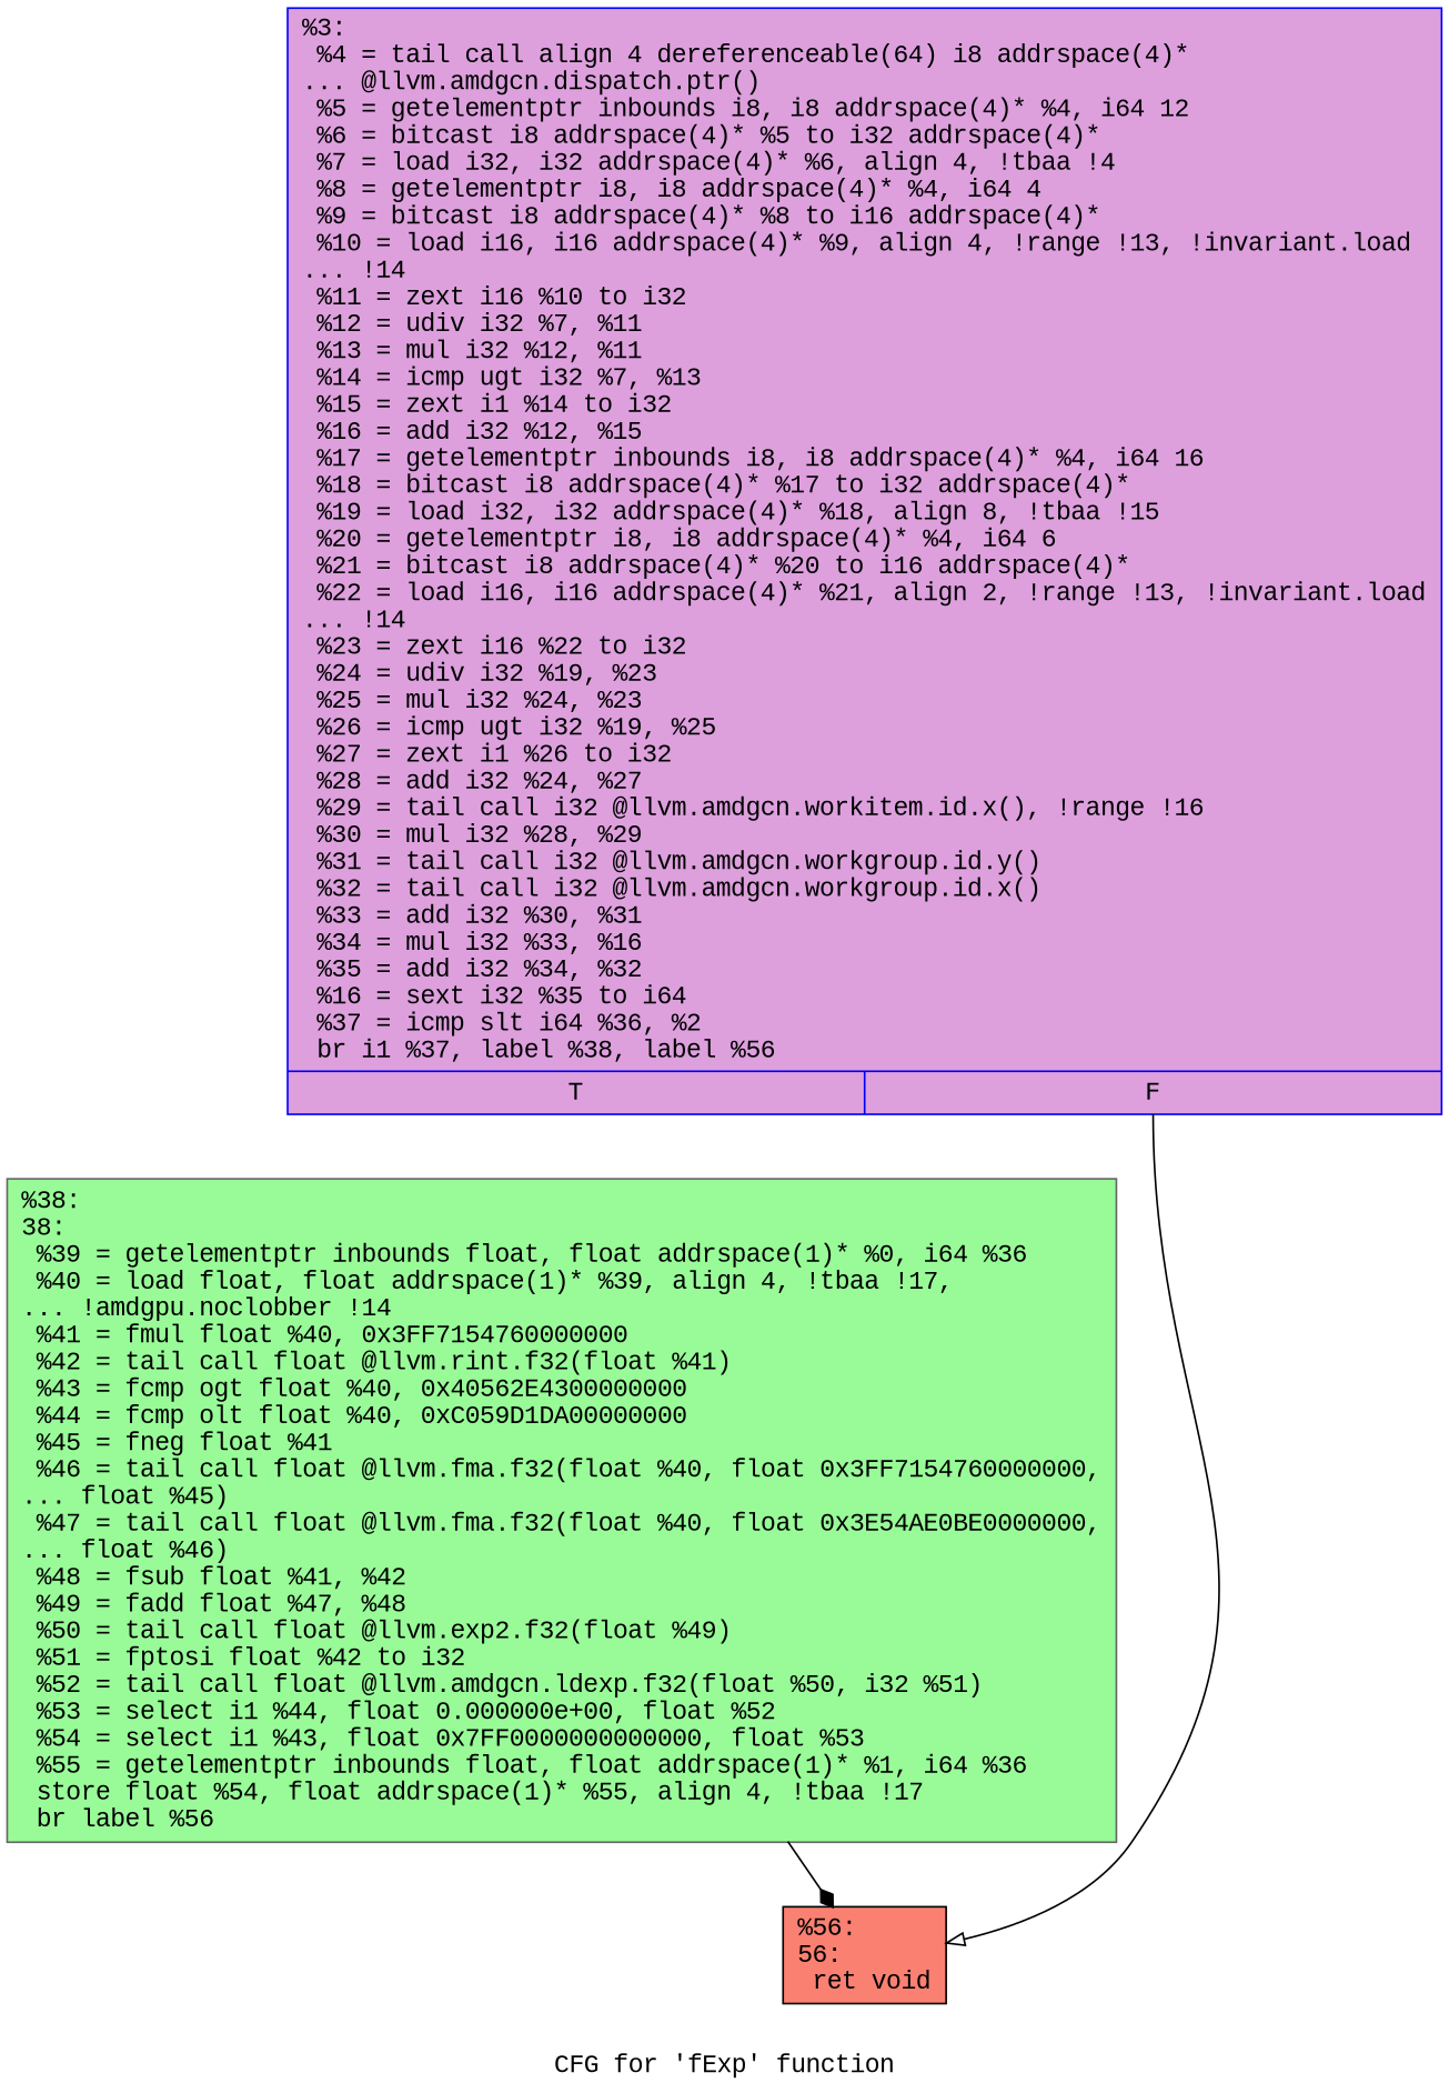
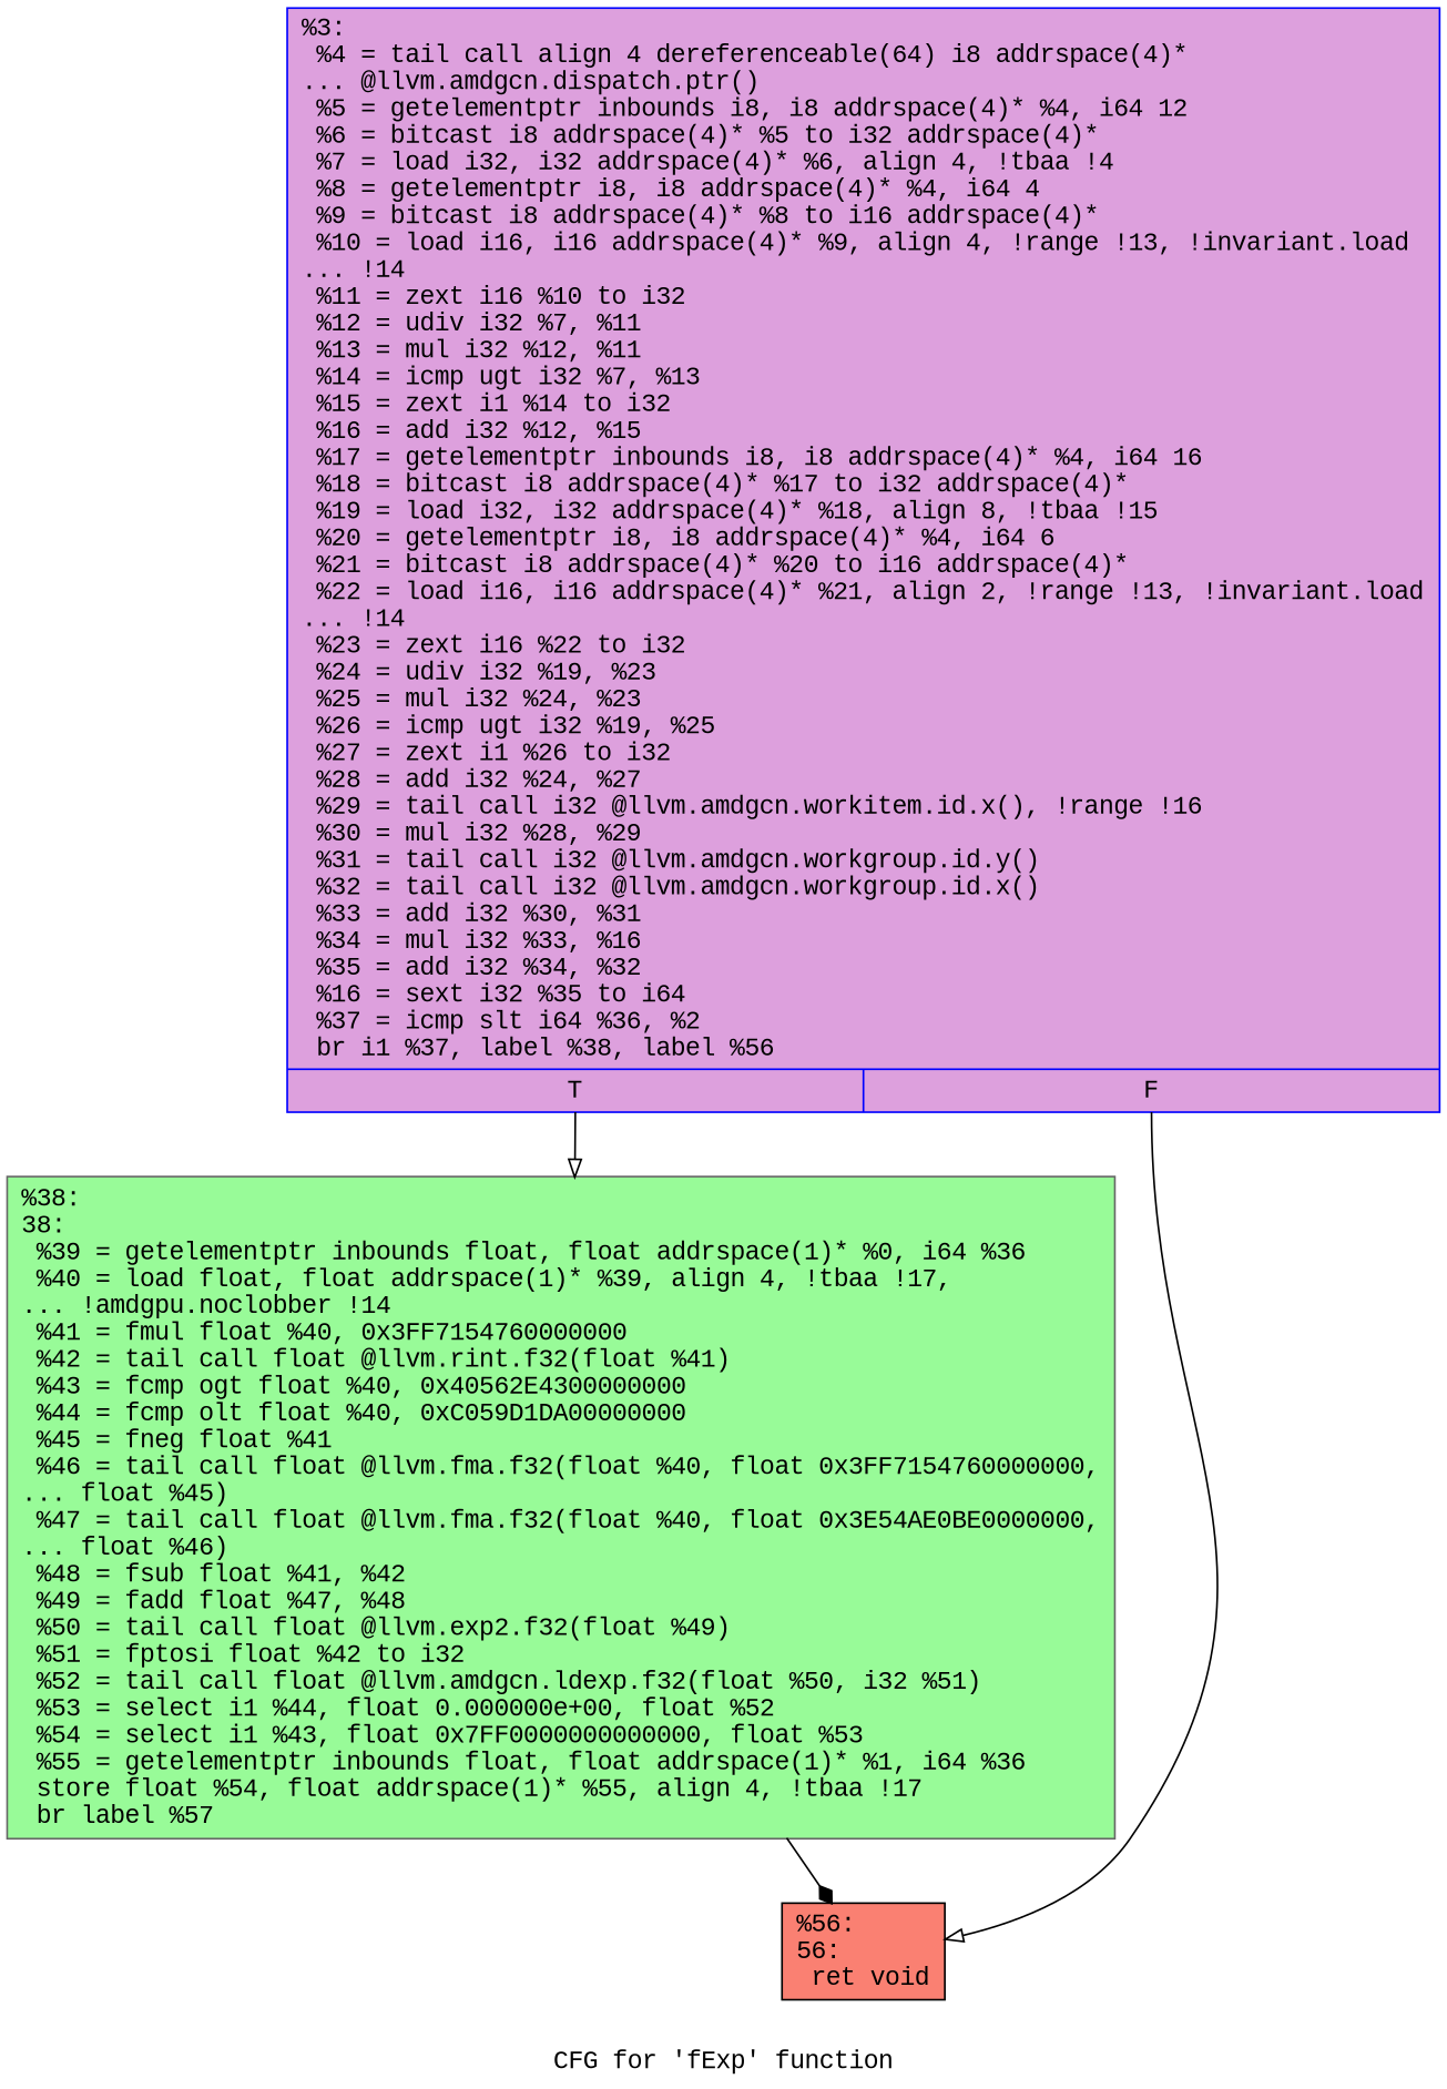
  digraph {
    fontname="Liberation Mono"
    label="CFG for 'fExp' function"
    node [fontname="Liberation Mono" shape=record style=filled]
    edge [arrowhead=onormal fontname="Liberation Mono"]
    n1 [color=blue fillcolor=plum label="{%3:\l  %4 = tail call align 4 dereferenceable(64) i8 addrspace(4)*\l... @llvm.amdgcn.dispatch.ptr()\l  %5 = getelementptr inbounds i8, i8 addrspace(4)* %4, i64 12\l  %6 = bitcast i8 addrspace(4)* %5 to i32 addrspace(4)*\l  %7 = load i32, i32 addrspace(4)* %6, align 4, !tbaa !4\l  %8 = getelementptr i8, i8 addrspace(4)* %4, i64 4\l  %9 = bitcast i8 addrspace(4)* %8 to i16 addrspace(4)*\l  %10 = load i16, i16 addrspace(4)* %9, align 4, !range !13, !invariant.load\l... !14\l  %11 = zext i16 %10 to i32\l  %12 = udiv i32 %7, %11\l  %13 = mul i32 %12, %11\l  %14 = icmp ugt i32 %7, %13\l  %15 = zext i1 %14 to i32\l  %16 = add i32 %12, %15\l  %17 = getelementptr inbounds i8, i8 addrspace(4)* %4, i64 16\l  %18 = bitcast i8 addrspace(4)* %17 to i32 addrspace(4)*\l  %19 = load i32, i32 addrspace(4)* %18, align 8, !tbaa !15\l  %20 = getelementptr i8, i8 addrspace(4)* %4, i64 6\l  %21 = bitcast i8 addrspace(4)* %20 to i16 addrspace(4)*\l  %22 = load i16, i16 addrspace(4)* %21, align 2, !range !13, !invariant.load\l... !14\l  %23 = zext i16 %22 to i32\l  %24 = udiv i32 %19, %23\l  %25 = mul i32 %24, %23\l  %26 = icmp ugt i32 %19, %25\l  %27 = zext i1 %26 to i32\l  %28 = add i32 %24, %27\l  %29 = tail call i32 @llvm.amdgcn.workitem.id.x(), !range !16\l  %30 = mul i32 %28, %29\l  %31 = tail call i32 @llvm.amdgcn.workgroup.id.y()\l  %32 = tail call i32 @llvm.amdgcn.workgroup.id.x()\l  %33 = add i32 %30, %31\l  %34 = mul i32 %33, %16\l  %35 = add i32 %34, %32\l  %16 = sext i32 %35 to i64\l  %37 = icmp slt i64 %36, %2\l  br i1 %37, label %38, label %56\l|{<s0>T|<s1>F}}"]
-   n2 [color=gray40 fillcolor=palegreen label="{%38:\l38:                                               \l  %39 = getelementptr inbounds float, float addrspace(1)* %0, i64 %36\l  %40 = load float, float addrspace(1)* %39, align 4, !tbaa !17,\l... !amdgpu.noclobber !14\l  %41 = fmul float %40, 0x3FF7154760000000\l  %42 = tail call float @llvm.rint.f32(float %41)\l  %43 = fcmp ogt float %40, 0x40562E4300000000\l  %44 = fcmp olt float %40, 0xC059D1DA00000000\l  %45 = fneg float %41\l  %46 = tail call float @llvm.fma.f32(float %40, float 0x3FF7154760000000,\l... float %45)\l  %47 = tail call float @llvm.fma.f32(float %40, float 0x3E54AE0BE0000000,\l... float %46)\l  %48 = fsub float %41, %42\l  %49 = fadd float %47, %48\l  %50 = tail call float @llvm.exp2.f32(float %49)\l  %51 = fptosi float %42 to i32\l  %52 = tail call float @llvm.amdgcn.ldexp.f32(float %50, i32 %51)\l  %53 = select i1 %44, float 0.000000e+00, float %52\l  %54 = select i1 %43, float 0x7FF0000000000000, float %53\l  %55 = getelementptr inbounds float, float addrspace(1)* %1, i64 %36\l  store float %54, float addrspace(1)* %55, align 4, !tbaa !17\l  br label %56\l}"]
+   n2 [color=gray40 fillcolor=palegreen label="{%38:\l38:                                               \l  %39 = getelementptr inbounds float, float addrspace(1)* %0, i64 %36\l  %40 = load float, float addrspace(1)* %39, align 4, !tbaa !17,\l... !amdgpu.noclobber !14\l  %41 = fmul float %40, 0x3FF7154760000000\l  %42 = tail call float @llvm.rint.f32(float %41)\l  %43 = fcmp ogt float %40, 0x40562E4300000000\l  %44 = fcmp olt float %40, 0xC059D1DA00000000\l  %45 = fneg float %41\l  %46 = tail call float @llvm.fma.f32(float %40, float 0x3FF7154760000000,\l... float %45)\l  %47 = tail call float @llvm.fma.f32(float %40, float 0x3E54AE0BE0000000,\l... float %46)\l  %48 = fsub float %41, %42\l  %49 = fadd float %47, %48\l  %50 = tail call float @llvm.exp2.f32(float %49)\l  %51 = fptosi float %42 to i32\l  %52 = tail call float @llvm.amdgcn.ldexp.f32(float %50, i32 %51)\l  %53 = select i1 %44, float 0.000000e+00, float %52\l  %54 = select i1 %43, float 0x7FF0000000000000, float %53\l  %55 = getelementptr inbounds float, float addrspace(1)* %1, i64 %36\l  store float %54, float addrspace(1)* %55, align 4, !tbaa !17\l  br label %57\l}"]
    n3 [color=black fillcolor=salmon label="{%56:\l56:                                               \l  ret void\l}"]
+   n1 -> n2 [tailport=s0]
    n1 -> n3 [tailport=s1]
    n2 -> n3 [arrowhead=diamond]
  }
